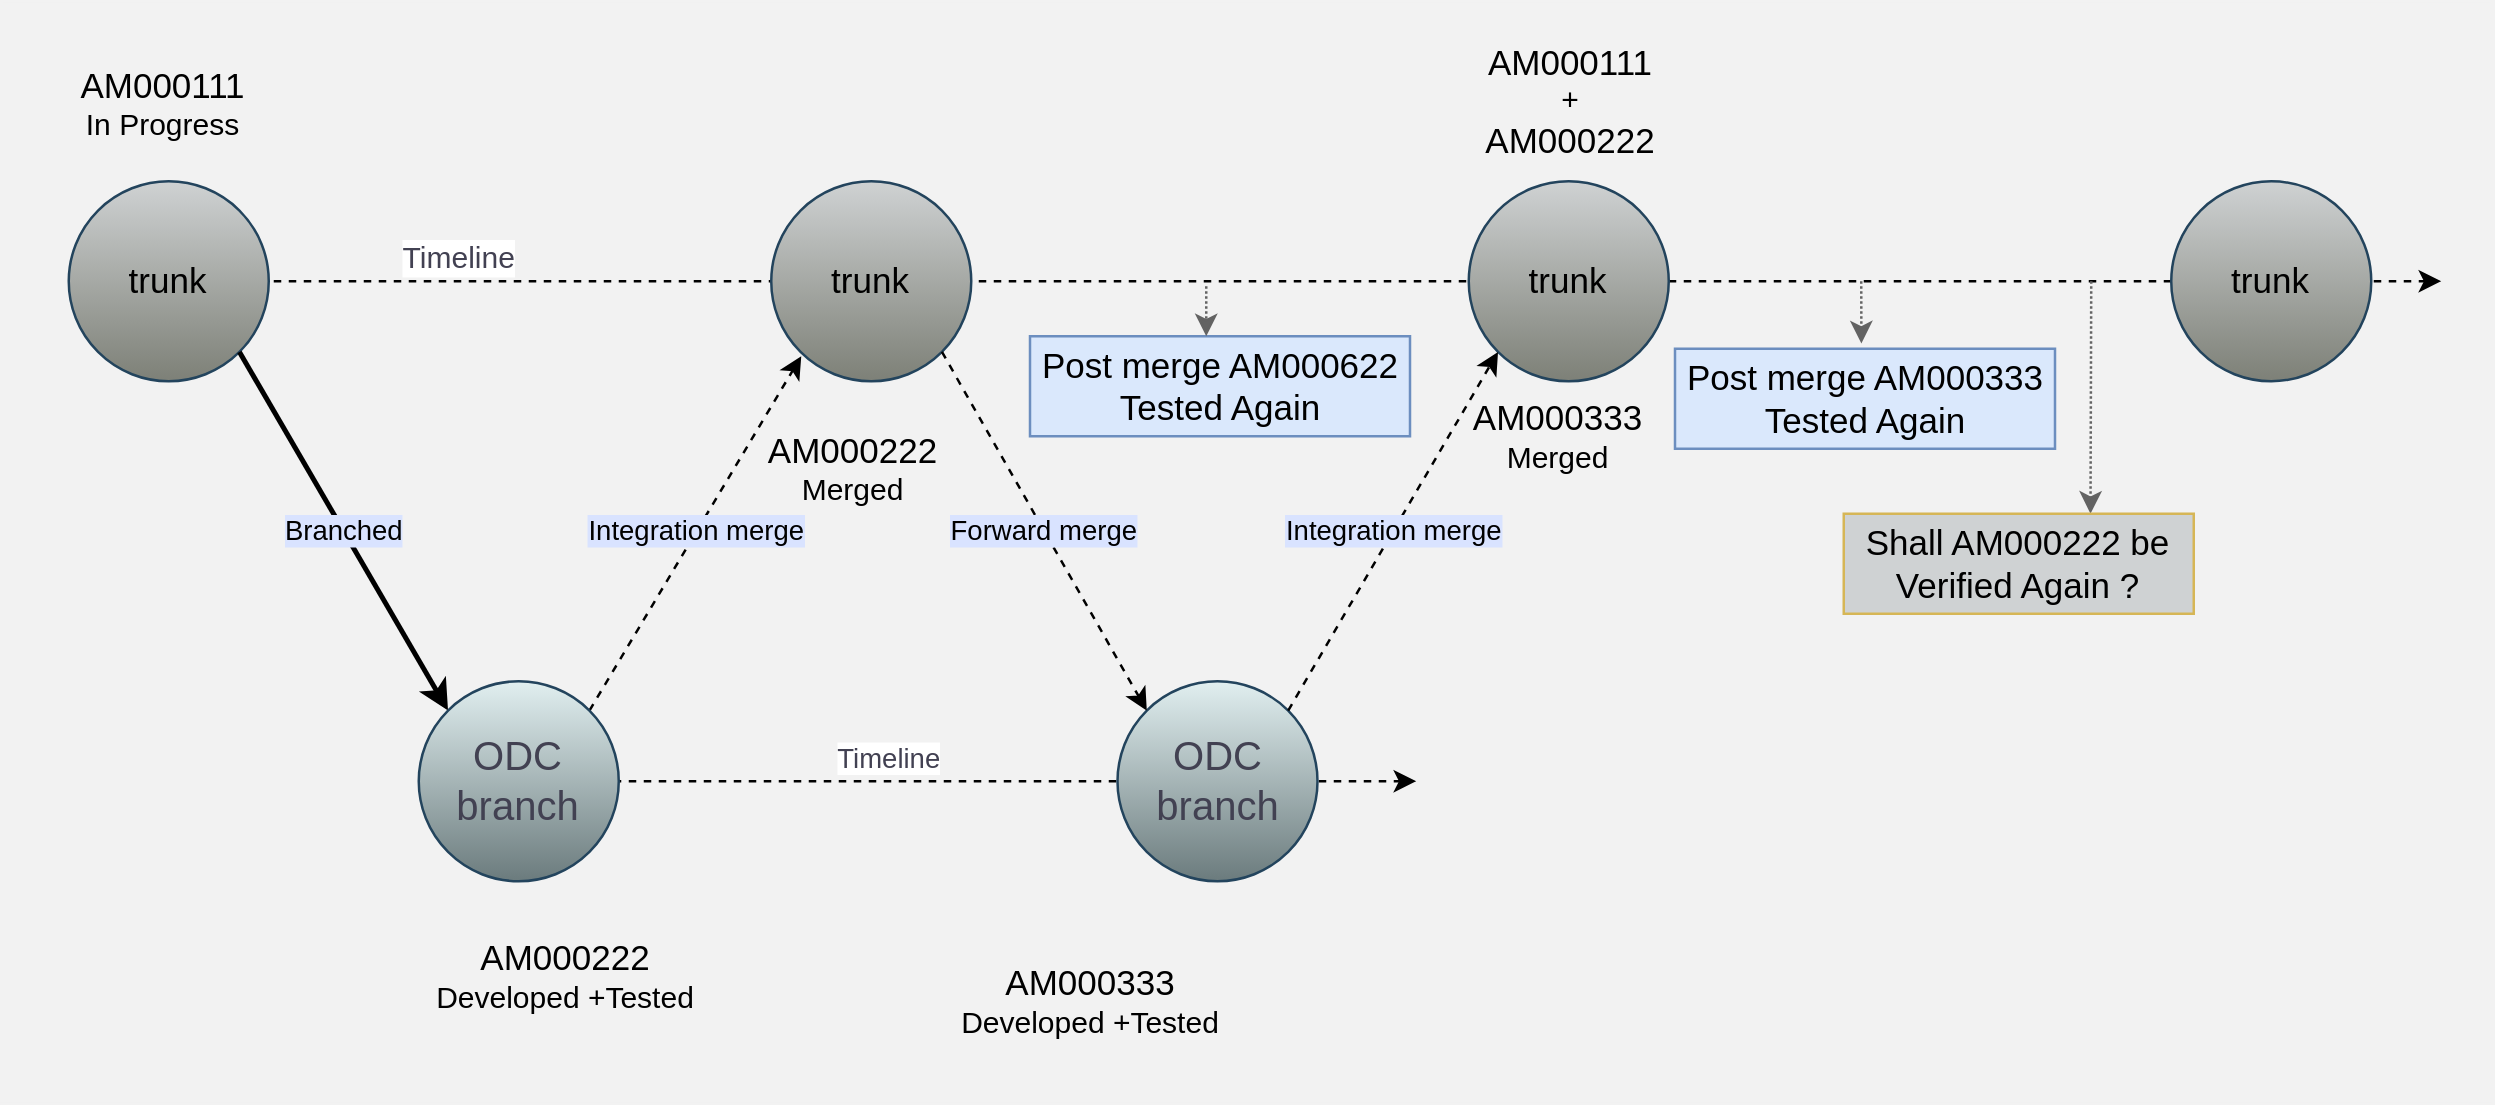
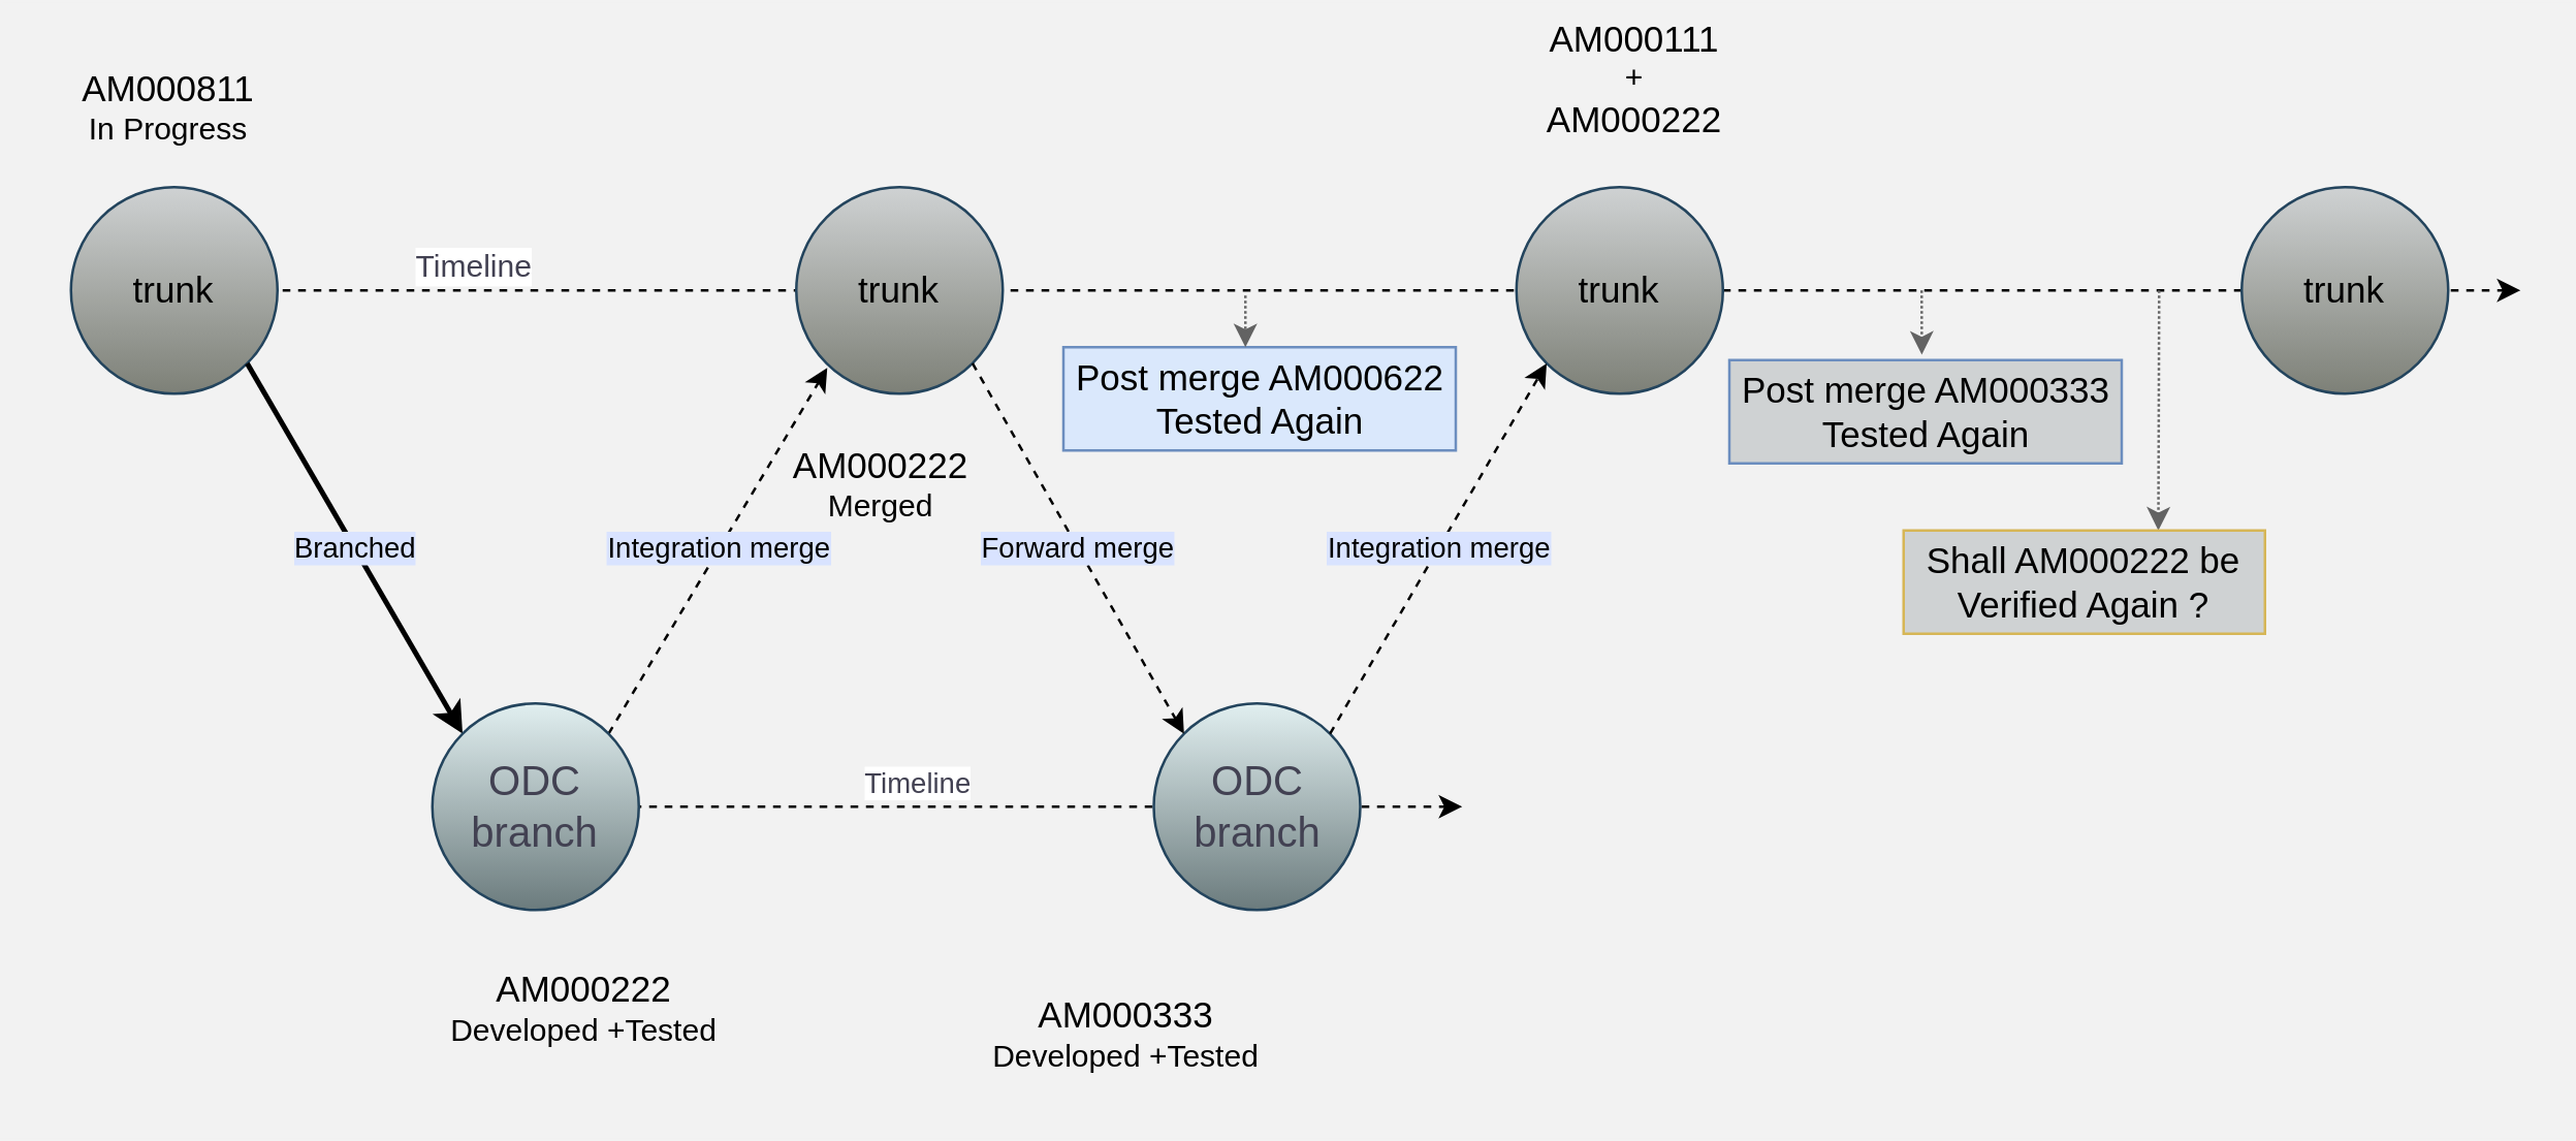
  <mxCell id="0" />
  <mxCell id="1" parent="0" />
  <mxCell id="2" style="edgeStyle=orthogonalEdgeStyle;rounded=0;orthogonalLoop=1;jettySize=auto;html=1;dashed=1;exitX=0.5;exitY=0.5;exitDx=0;exitDy=0;exitPerimeter=0;" parent="1" source="4" edge="1"><mxGeometry relative="1" as="geometry"><mxPoint x="304" y="104" as="sourcePoint" /><mxPoint x="976" y="112" as="targetPoint" /><Array as="points" /></mxGeometry></mxCell>
  <mxCell id="3" value="Timeline" style="text;html=1;resizable=0;points=[];align=center;verticalAlign=middle;labelBackgroundColor=#ffffff;fontColor=#424152;" parent="2" vertex="1" connectable="0"><mxGeometry x="-0.747" y="-3" relative="1" as="geometry"><mxPoint y="-13" as="offset" /></mxGeometry></mxCell>
  <mxCell id="4" value="&lt;font style=&quot;font-size: 14px&quot;&gt;trunk&lt;/font&gt;" style="ellipse;whiteSpace=wrap;html=1;aspect=fixed;fillColor=#CFD2D3;strokeColor=#23445d;gradientColor=#7D8077;" parent="1" vertex="1"><mxGeometry x="27" y="72" width="80" height="80" as="geometry" /></mxCell>
  <mxCell id="5" value="&lt;font style=&quot;font-size: 14px&quot;&gt;trunk&lt;/font&gt;" style="ellipse;whiteSpace=wrap;html=1;aspect=fixed;fillColor=#CFD2D3;strokeColor=#23445d;gradientColor=#7D8077;" parent="1" vertex="1"><mxGeometry x="308" y="72" width="80" height="80" as="geometry" /></mxCell>
  <mxCell id="6" value="&lt;font style=&quot;font-size: 14px&quot;&gt;trunk&lt;/font&gt;" style="ellipse;whiteSpace=wrap;html=1;aspect=fixed;fillColor=#CFD2D3;strokeColor=#23445d;gradientColor=#7D8077;" parent="1" vertex="1"><mxGeometry x="587" y="72" width="80" height="80" as="geometry" /></mxCell>
  <mxCell id="7" value="&lt;font style=&quot;font-size: 14px&quot;&gt;trunk&lt;/font&gt;" style="ellipse;whiteSpace=wrap;html=1;aspect=fixed;fillColor=#CFD2D3;strokeColor=#23445d;gradientColor=#7D8077;" parent="1" vertex="1"><mxGeometry x="868" y="72" width="80" height="80" as="geometry" /></mxCell>
  <mxCell id="8" value="Branched" style="endArrow=classic;html=1;exitX=1;exitY=1;exitDx=0;exitDy=0;entryX=0;entryY=0;entryDx=0;entryDy=0;labelBackgroundColor=#D9E3FF;strokeWidth=2;" parent="1" source="4" target="16" edge="1"><mxGeometry width="50" height="50" relative="1" as="geometry"><mxPoint x="24" y="374" as="sourcePoint" /><mxPoint x="225.04" y="249.04" as="targetPoint" /></mxGeometry></mxCell>
  <mxCell id="9" value="Integration merge" style="endArrow=classic;html=1;exitX=1;exitY=0;exitDx=0;exitDy=0;entryX=0.15;entryY=0.875;entryDx=0;entryDy=0;entryPerimeter=0;labelBackgroundColor=#D9E3FF;dashed=1;strokeWidth=1;" parent="1" source="16" target="5" edge="1"><mxGeometry width="50" height="50" relative="1" as="geometry"><mxPoint x="292.284" y="235.716" as="sourcePoint" /><mxPoint x="84" y="334" as="targetPoint" /></mxGeometry></mxCell>
  <mxCell id="10" value="&lt;font style=&quot;font-size: 14px&quot;&gt;AM000222 &lt;/font&gt;Developed +Tested" style="text;html=1;strokeColor=none;fillColor=none;align=center;verticalAlign=middle;whiteSpace=wrap;rounded=0;" parent="1" vertex="1"><mxGeometry x="166" y="365" width="120" height="50" as="geometry" /></mxCell>
  <mxCell id="11" value="&lt;div&gt;&lt;font style=&quot;font-size: 14px&quot;&gt;AM000222&lt;/font&gt;&lt;/div&gt;&lt;div&gt;Merged&lt;/div&gt;" style="text;html=1;strokeColor=none;fillColor=none;align=center;verticalAlign=middle;whiteSpace=wrap;rounded=0;" parent="1" vertex="1"><mxGeometry x="296" y="172" width="90" height="30" as="geometry" /></mxCell>
  <mxCell id="12" value="&lt;div&gt;&lt;font style=&quot;font-size: 14px&quot;&gt;Post merge AM000622&lt;/font&gt;&lt;/div&gt;&lt;div&gt;&lt;font style=&quot;font-size: 14px&quot;&gt;Tested Again&lt;br&gt;&lt;/font&gt;&lt;/div&gt;" style="rounded=0;whiteSpace=wrap;html=1;fillColor=#dae8fc;strokeColor=#6c8ebf;" parent="1" vertex="1"><mxGeometry x="411.5" y="134" width="152" height="40" as="geometry" /></mxCell>
  <mxCell id="13" value="" style="endArrow=classic;html=1;entryX=0.805;entryY=0;entryDx=0;entryDy=0;entryPerimeter=0;dashed=1;dashPattern=1 1;strokeColor=#636363;" parent="1" edge="1"><mxGeometry width="50" height="50" relative="1" as="geometry"><mxPoint x="836" y="112" as="sourcePoint" /><mxPoint x="835.7" y="205" as="targetPoint" /></mxGeometry></mxCell>
  <mxCell id="14" value="" style="endArrow=classic;html=1;dashed=1;dashPattern=1 1;strokeColor=#636363;" parent="1" edge="1"><mxGeometry width="50" height="50" relative="1" as="geometry"><mxPoint x="482" y="114" as="sourcePoint" /><mxPoint x="482" y="134" as="targetPoint" /></mxGeometry></mxCell>
  <mxCell id="15" value="Timeline" style="edgeStyle=orthogonalEdgeStyle;rounded=0;orthogonalLoop=1;jettySize=auto;html=1;exitX=1;exitY=0.5;exitDx=0;exitDy=0;fontColor=#424152;dashed=1;" parent="1" edge="1"><mxGeometry x="-0.058" y="9" relative="1" as="geometry"><mxPoint x="167" y="312" as="sourcePoint" /><mxPoint x="566" y="312" as="targetPoint" /><mxPoint as="offset" /></mxGeometry></mxCell>
  <mxCell id="16" value="&lt;font size=&quot;3&quot;&gt;ODC branch&lt;br&gt;&lt;/font&gt;" style="ellipse;whiteSpace=wrap;html=1;aspect=fixed;fillColor=#E1EFF0;strokeColor=#23445d;gradientColor=#6B7B7D;fontColor=#424152;" parent="1" vertex="1"><mxGeometry x="167" y="272" width="80" height="80" as="geometry" /></mxCell>
  <mxCell id="17" value="&lt;font size=&quot;3&quot;&gt;ODC branch&lt;br&gt;&lt;/font&gt;" style="ellipse;whiteSpace=wrap;html=1;aspect=fixed;fillColor=#E1EFF0;strokeColor=#23445d;gradientColor=#6B7B7D;fontColor=#424152;" parent="1" vertex="1"><mxGeometry x="446.5" y="272" width="80" height="80" as="geometry" /></mxCell>
  <mxCell id="18" value="Forward merge" style="endArrow=classic;html=1;exitX=1;exitY=1;exitDx=0;exitDy=0;entryX=0;entryY=0;entryDx=0;entryDy=0;labelBackgroundColor=#D9E3FF;dashed=1;strokeWidth=1;" parent="1" source="5" target="17" edge="1"><mxGeometry width="50" height="50" relative="1" as="geometry"><mxPoint x="102.284" y="142.284" as="sourcePoint" /><mxPoint x="165.716" y="235.716" as="targetPoint" /></mxGeometry></mxCell>
  <mxCell id="19" value="Integration merge" style="endArrow=classic;html=1;exitX=1;exitY=0;exitDx=0;exitDy=0;entryX=0;entryY=1;entryDx=0;entryDy=0;labelBackgroundColor=#D9E3FF;dashed=1;strokeWidth=1;" parent="1" source="17" target="6" edge="1"><mxGeometry width="50" height="50" relative="1" as="geometry"><mxPoint x="222.284" y="235.716" as="sourcePoint" /><mxPoint x="569" y="140" as="targetPoint" /></mxGeometry></mxCell>
  <mxCell id="20" value="&lt;font style=&quot;font-size: 14px&quot;&gt;AM000333&lt;/font&gt; Developed +Tested" style="text;html=1;align=center;verticalAlign=middle;whiteSpace=wrap;rounded=0;" parent="1" vertex="1"><mxGeometry x="381" y="380" width="110" height="40" as="geometry" /></mxCell>
- <mxCell id="21" value="&lt;div&gt;&lt;font style=&quot;font-size: 14px&quot;&gt;AM000333&lt;/font&gt;&lt;/div&gt;&lt;div&gt;Merged&lt;/div&gt;" style="text;html=1;strokeColor=none;fillColor=none;align=center;verticalAlign=middle;whiteSpace=wrap;rounded=0;" parent="1" vertex="1"><mxGeometry x="578" y="159" width="90" height="30" as="geometry" /></mxCell>
  <mxCell id="22" value="" style="endArrow=classic;html=1;entryX=0.422;entryY=-0.025;entryDx=0;entryDy=0;entryPerimeter=0;dashed=1;dashPattern=1 1;strokeColor=#636363;" parent="1" edge="1"><mxGeometry width="50" height="50" relative="1" as="geometry"><mxPoint x="744" y="112" as="sourcePoint" /><mxPoint x="744.052" y="136.9" as="targetPoint" /></mxGeometry></mxCell>
  <mxCell id="23" value="&lt;div&gt;&lt;font style=&quot;font-size: 14px&quot;&gt;Shall AM000222 be&lt;br&gt;&lt;/font&gt;&lt;/div&gt;&lt;div&gt;&lt;font style=&quot;font-size: 14px&quot;&gt;Verified Again ?&lt;br&gt;&lt;/font&gt;&lt;/div&gt;" style="rounded=0;whiteSpace=wrap;html=1;fontStyle=0;fillColor=#cfd2d3;strokeColor=#d6b656;" parent="1" vertex="1"><mxGeometry x="737" y="205" width="140" height="40" as="geometry" /></mxCell>
- <mxCell id="24" value="&lt;div&gt;&lt;font style=&quot;font-size: 14px&quot;&gt;Post merge AM000333&lt;/font&gt;&lt;/div&gt;&lt;div&gt;&lt;font style=&quot;font-size: 14px&quot;&gt;Tested Again&lt;br&gt;&lt;/font&gt;&lt;/div&gt;" style="rounded=0;whiteSpace=wrap;html=1;fillColor=#dae8fc;strokeColor=#6c8ebf;" parent="1" vertex="1"><mxGeometry x="669.5" y="139" width="152" height="40" as="geometry" /></mxCell>
- <mxCell id="25" value="&lt;div&gt;&lt;font style=&quot;font-size: 14px&quot;&gt;AM000111&lt;/font&gt;&lt;/div&gt;&lt;div&gt;In Progress&lt;br&gt;&lt;/div&gt;" style="text;html=1;strokeColor=none;fillColor=none;align=center;verticalAlign=middle;whiteSpace=wrap;rounded=0;" parent="1" vertex="1"><mxGeometry x="20" y="22" width="90" height="37" as="geometry" /></mxCell>
- <mxCell id="26" value="&lt;div&gt;&lt;font style=&quot;font-size: 14px&quot;&gt;AM000111&lt;/font&gt;&lt;/div&gt;&lt;div&gt;+&lt;/div&gt;&lt;div&gt;&lt;div&gt;&lt;font style=&quot;font-size: 14px&quot;&gt;AM000222&lt;/font&gt;&lt;/div&gt;&lt;/div&gt;" style="text;html=1;strokeColor=none;fillColor=none;align=center;verticalAlign=middle;whiteSpace=wrap;rounded=0;" parent="1" vertex="1"><mxGeometry x="583" y="20" width="90" height="40" as="geometry" /></mxCell>
+ <mxCell id="24" value="&lt;div&gt;&lt;font style=&quot;font-size: 14px&quot;&gt;Post merge AM000333&lt;/font&gt;&lt;/div&gt;&lt;div&gt;&lt;font style=&quot;font-size: 14px&quot;&gt;Tested Again&lt;br&gt;&lt;/font&gt;&lt;/div&gt;" style="rounded=0;whiteSpace=wrap;html=1;fillColor=#cfd2d3;strokeColor=#6c8ebf;" parent="1" vertex="1"><mxGeometry x="669.5" y="139" width="152" height="40" as="geometry" /></mxCell>
+ <mxCell id="25" value="&lt;div&gt;&lt;font style=&quot;font-size: 14px&quot;&gt;AM000811&lt;/font&gt;&lt;/div&gt;&lt;div&gt;In Progress&lt;br&gt;&lt;/div&gt;" style="text;html=1;strokeColor=none;fillColor=none;align=center;verticalAlign=middle;whiteSpace=wrap;rounded=0;" parent="1" vertex="1"><mxGeometry x="20" y="22" width="90" height="37" as="geometry" /></mxCell>
+ <mxCell id="26" value="&lt;div&gt;&lt;font style=&quot;font-size: 14px&quot;&gt;AM000111&lt;/font&gt;&lt;/div&gt;&lt;div&gt;+&lt;/div&gt;&lt;div&gt;&lt;div&gt;&lt;font style=&quot;font-size: 14px&quot;&gt;AM000222&lt;/font&gt;&lt;/div&gt;&lt;/div&gt;" style="text;html=1;strokeColor=none;fillColor=none;align=center;verticalAlign=middle;whiteSpace=wrap;rounded=0;" parent="1" vertex="1"><mxGeometry x="588" y="10" width="90" height="40" as="geometry" /></mxCell>
